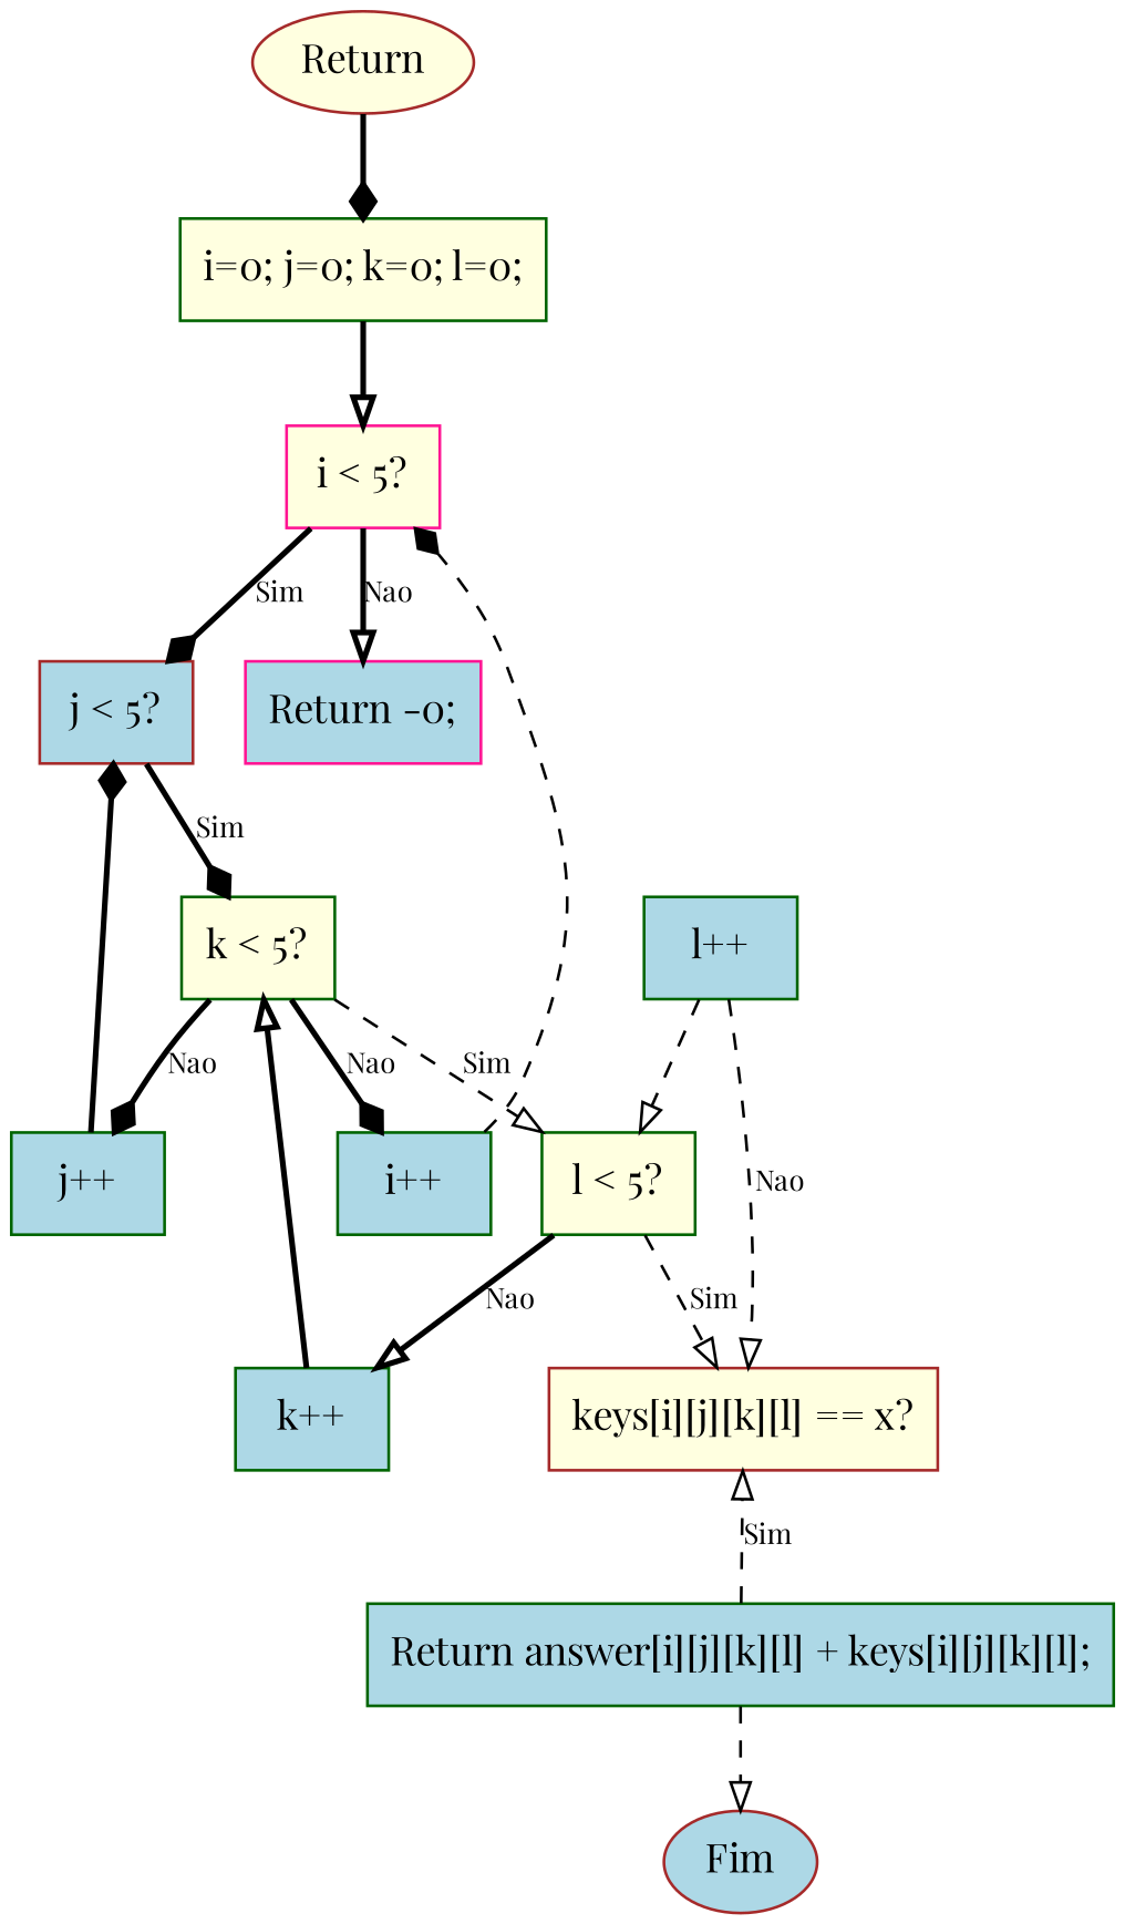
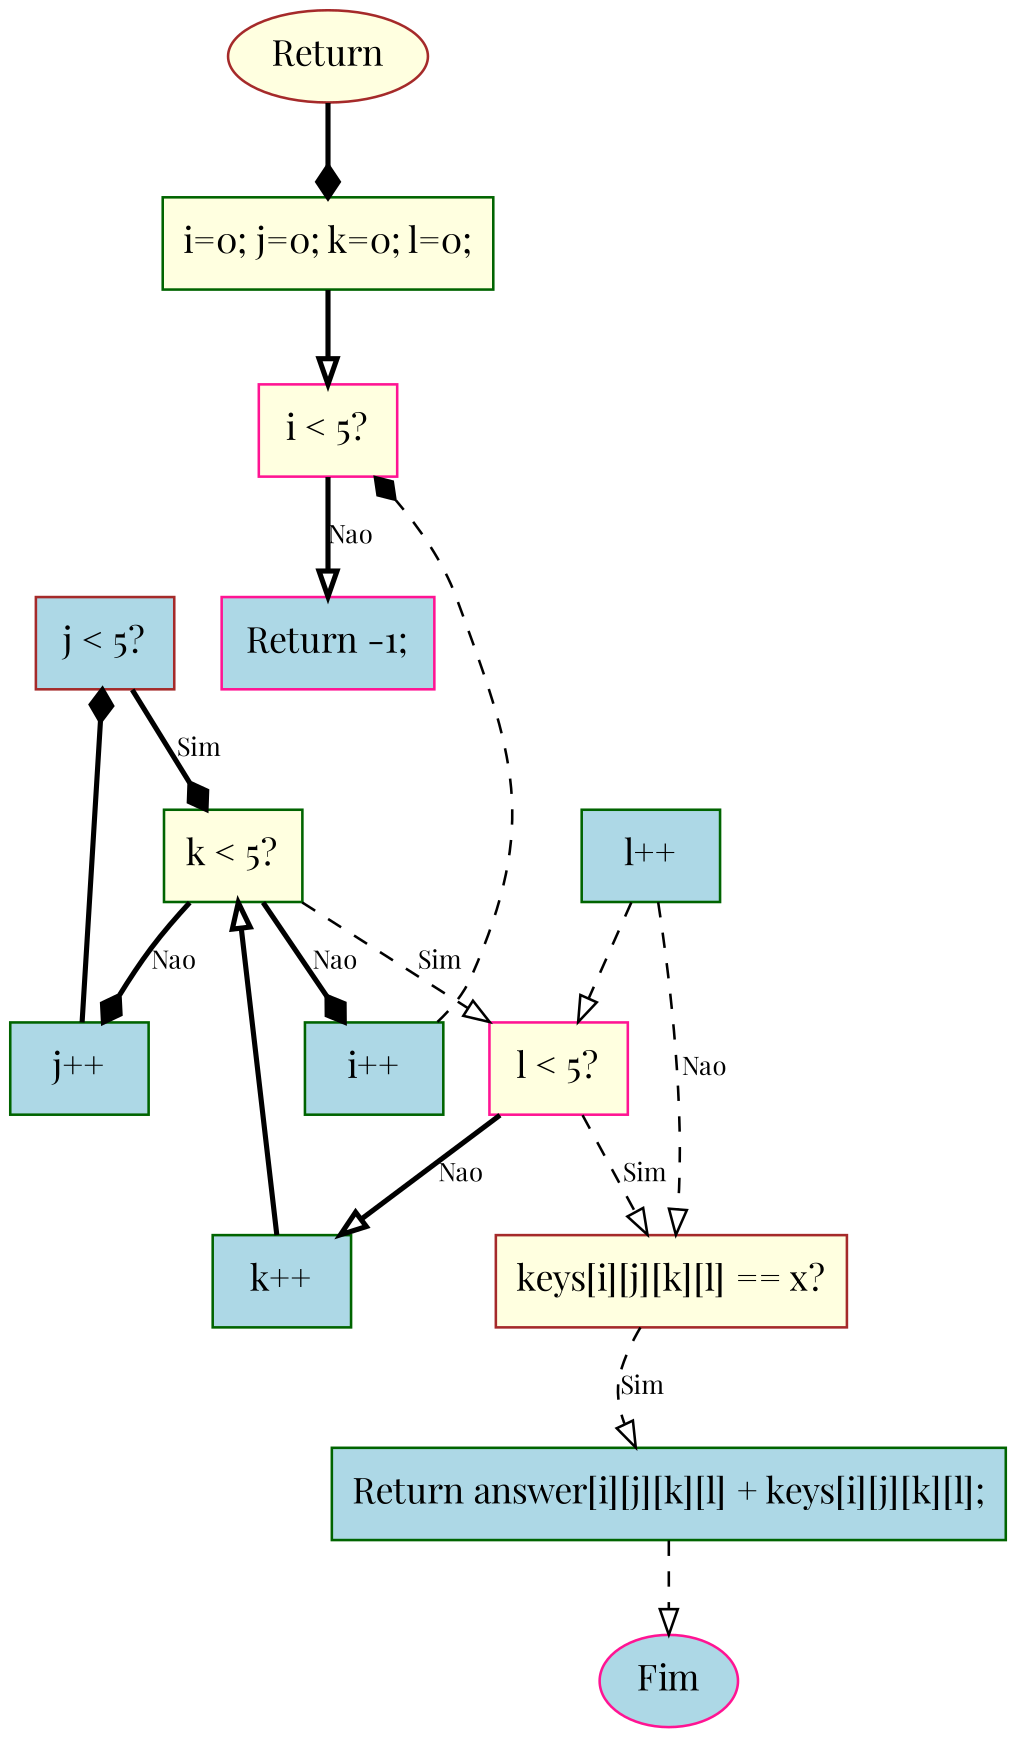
  digraph {
    fontname="Playfair Display"
    node [color=darkgreen fillcolor=lightblue fontname="Playfair Display" shape=box style=filled]
    edge [arrowhead=onormal fontname="Playfair Display" fontsize=10 style=bold]
    n1 [color=brown fillcolor=lightyellow label=Return shape=ellipse]
    n2 [fillcolor=lightyellow label="i=0; j=0; k=0; l=0;"]
    n3 [color=deeppink fillcolor=lightyellow label="i < 5?"]
-   n4 [color=brown label=Fim shape=ellipse]
+   n4 [color=deeppink label=Fim shape=ellipse]
    n5 [color=brown label="j < 5?"]
-   n6 [color=deeppink label="Return -0;"]
+   n6 [color=deeppink label="Return -1;"]
    n7 [fillcolor=lightyellow label="k < 5?"]
    n8 [label="i++"]
-   n9 [fillcolor=lightyellow label="l < 5?"]
+   n9 [color=deeppink fillcolor=lightyellow label="l < 5?"]
    n10 [label="j++"]
    n11 [color=brown fillcolor=lightyellow label="keys[i][j][k][l] == x?"]
    n12 [label="k++"]
    n13 [label="Return answer[i][j][k][l] + keys[i][j][k][l];"]
    n14 [label="l++"]
    n1 -> n2 [arrowhead=diamond]
    n2 -> n3
-   n3 -> n5 [arrowhead=diamond label=Sim]
    n3 -> n6 [label=Nao]
    n5 -> n7 [arrowhead=diamond label=Sim]
    n7 -> n8 [arrowhead=diamond label=Nao]
    n7 -> n9 [label=Sim style=dashed]
    n7 -> n10 [arrowhead=diamond label=Nao]
    n8 -> n3 [arrowhead=diamond style=dashed]
    n9 -> n11 [label=Sim style=dashed]
    n9 -> n12 [label=Nao]
    n10 -> n5 [arrowhead=diamond]
-   n13 -> n11 [label=Sim style=dashed]
+   n11 -> n13 [label=Sim style=dashed]
    n12 -> n7
    n13 -> n4 [style=dashed]
    n14 -> n9 [style=dashed]
    n14 -> n11 [label=Nao style=dashed]
  }
